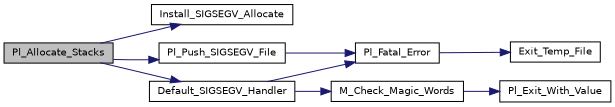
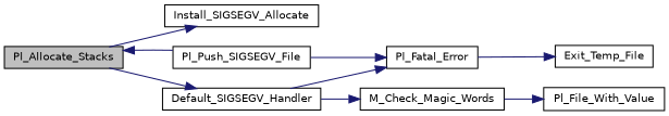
  digraph {
    rankdir=LR
    node [color=black fillcolor=white fontname=Helvetica fontsize=10 shape=record style=filled]
    edge [color=midnightblue fontname=Helvetica fontsize=10 labelfontname=Helvetica labelfontsize=10 style=solid]
    n1 [fillcolor=grey75 fontcolor=black height=0.2 label=Pl_Allocate_Stacks width=0.4]
    n2 [height=0.2 label=Install_SIGSEGV_Allocate width=0.4]
    n3 [height=0.2 label=Pl_Push_SIGSEGV_File width=0.4]
    n4 [height=0.2 label=Default_SIGSEGV_Handler width=0.4]
    n5 [height=0.2 label=Pl_Fatal_Error width=0.4]
    n6 [height=0.2 label=M_Check_Magic_Words width=0.4]
    n7 [height=0.2 label=Exit_Temp_File width=0.4]
-   n8 [height=0.2 label=Pl_Exit_With_Value width=0.4]
+   n8 [height=0.2 label=Pl_File_With_Value width=0.4]
    n1 -> n2
-   n1 -> n3
+   n3 -> n1
    n1 -> n4
    n3 -> n5
    n4 -> n5
    n4 -> n6
    n5 -> n7
    n6 -> n8
  }
